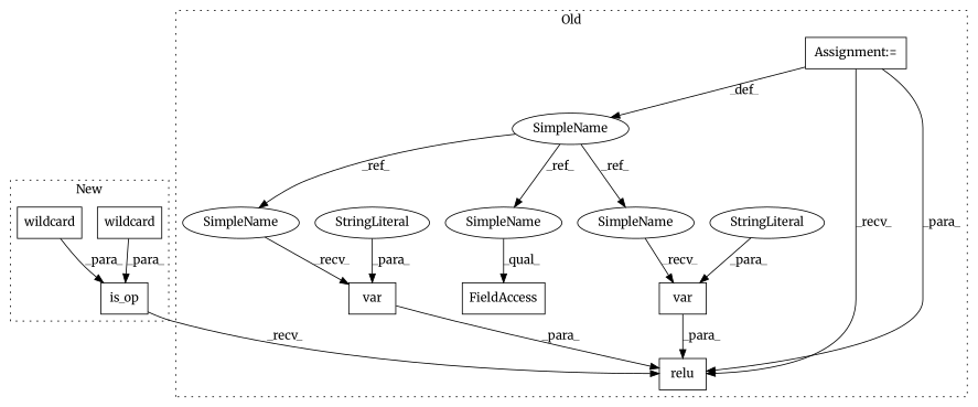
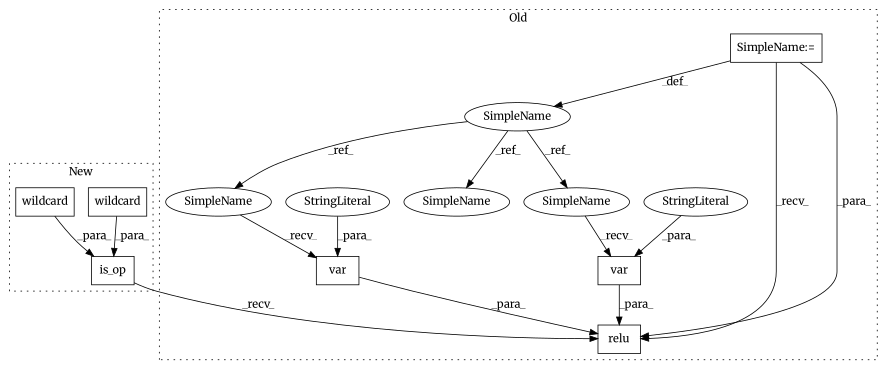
  digraph {
    fontname=Merriweather
    node [a=32 fontname=Merriweather l=5 s=1348 shape=box]
    edge [fontname=Merriweather]
    n1 [l="4,1" label=var s="1512,1522"]
    n2 [a=42 label=SimpleName shape=ellipse]
    n3 [l="4,1" label=var s="1483,1494"]
    n4 [a=45 l=7 label=StringLiteral s=1487 shape=ellipse]
    n5 [a=45 l=6 label=StringLiteral s=1516 shape=ellipse]
-   n6 [a=7 label="Assignment:="]
-   n7 [a=22 l=8 label=FieldAccess s=1719]
+   n6 [a=7 label="SimpleName:="]
    n8 [l="5,1" label=relu s="1728,1752"]
    n9 [a=42 label=SimpleName s=1719 shape=ellipse]
    n10 [a=42 label=SimpleName s=1506 shape=ellipse]
    n11 [a=42 label=SimpleName s=1477 shape=ellipse]
    n12 [l=10 label=wildcard s=1523]
    n13 [l="6,1" label=is_op s="1751,1776"]
    n14 [l=10 label=wildcard s=1545]
    subgraph cluster_1 {
      label=Old
      style=dotted
      n1
      n2
      n3
      n4
      n5
      n6
-     n7
      n8
      n9
      n10
      n11
    }
    subgraph cluster_2 {
      label=New
      style=dotted
      n12
      n13
      n14
    }
    n1 -> n8 [label=_para_]
    n2 -> n9 [label=_ref_]
    n2 -> n10 [label=_ref_]
    n2 -> n11 [label=_ref_]
    n3 -> n8 [label=_para_]
    n4 -> n3 [label=_para_]
    n5 -> n1 [label=_para_]
    n6 -> n2 [label=_def_]
    n6 -> n8 [label=_recv_]
    n6 -> n8 [label=_para_]
-   n9 -> n7 [label=_qual_]
    n10 -> n1 [label=_recv_]
    n11 -> n3 [label=_recv_]
    n12 -> n13 [label=_para_]
    n13 -> n8 [label=_recv_]
    n14 -> n13 [label=_para_]
  }
